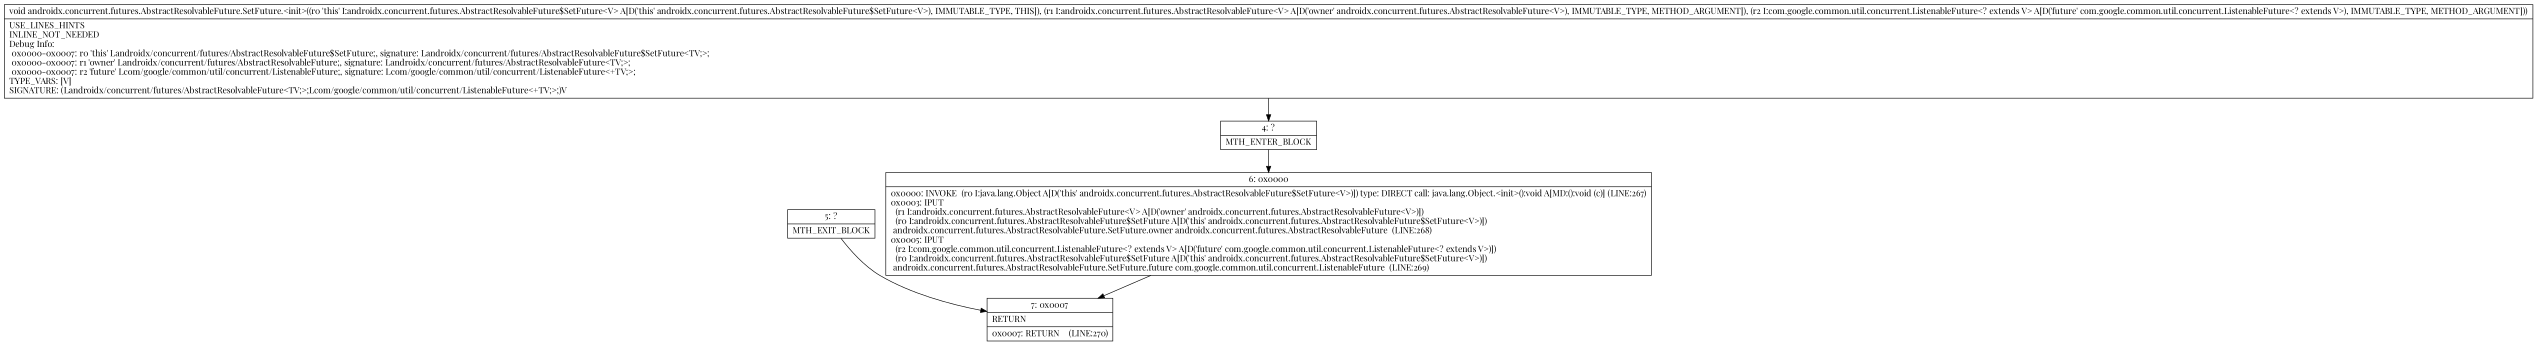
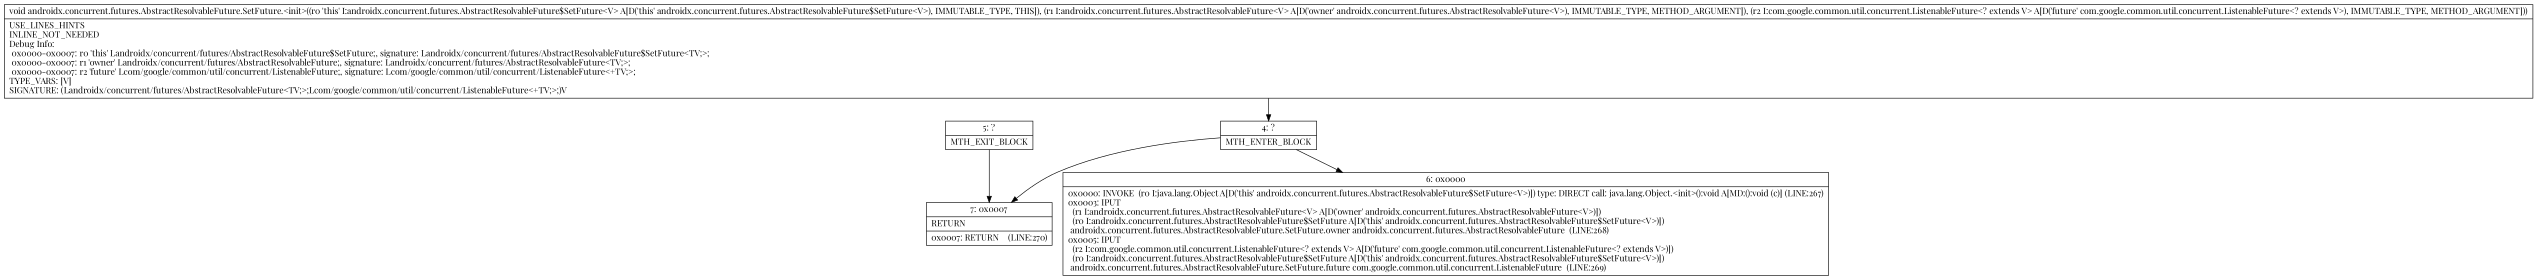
  digraph {
    fontname="Playfair Display"
    node [fontname="Playfair Display" shape=record]
    edge [fontname="Playfair Display"]
    n1 [label="{4\:\ ?|MTH_ENTER_BLOCK\l}"]
    n2 [label="{6\:\ 0x0000|0x0000: INVOKE  (r0 I:java.lang.Object A[D('this' androidx.concurrent.futures.AbstractResolvableFuture$SetFuture\<V\>)]) type: DIRECT call: java.lang.Object.\<init\>():void A[MD:():void (c)] (LINE:267)\l0x0003: IPUT  \l  (r1 I:androidx.concurrent.futures.AbstractResolvableFuture\<V\> A[D('owner' androidx.concurrent.futures.AbstractResolvableFuture\<V\>)])\l  (r0 I:androidx.concurrent.futures.AbstractResolvableFuture$SetFuture A[D('this' androidx.concurrent.futures.AbstractResolvableFuture$SetFuture\<V\>)])\l androidx.concurrent.futures.AbstractResolvableFuture.SetFuture.owner androidx.concurrent.futures.AbstractResolvableFuture  (LINE:268)\l0x0005: IPUT  \l  (r2 I:com.google.common.util.concurrent.ListenableFuture\<? extends V\> A[D('future' com.google.common.util.concurrent.ListenableFuture\<? extends V\>)])\l  (r0 I:androidx.concurrent.futures.AbstractResolvableFuture$SetFuture A[D('this' androidx.concurrent.futures.AbstractResolvableFuture$SetFuture\<V\>)])\l androidx.concurrent.futures.AbstractResolvableFuture.SetFuture.future com.google.common.util.concurrent.ListenableFuture  (LINE:269)\l}"]
    n3 [label="{7\:\ 0x0007|RETURN\l|0x0007: RETURN    (LINE:270)\l}"]
    n4 [label="{5\:\ ?|MTH_EXIT_BLOCK\l}"]
    n5 [label="{void androidx.concurrent.futures.AbstractResolvableFuture.SetFuture.\<init\>((r0 'this' I:androidx.concurrent.futures.AbstractResolvableFuture$SetFuture\<V\> A[D('this' androidx.concurrent.futures.AbstractResolvableFuture$SetFuture\<V\>), IMMUTABLE_TYPE, THIS]), (r1 I:androidx.concurrent.futures.AbstractResolvableFuture\<V\> A[D('owner' androidx.concurrent.futures.AbstractResolvableFuture\<V\>), IMMUTABLE_TYPE, METHOD_ARGUMENT]), (r2 I:com.google.common.util.concurrent.ListenableFuture\<? extends V\> A[D('future' com.google.common.util.concurrent.ListenableFuture\<? extends V\>), IMMUTABLE_TYPE, METHOD_ARGUMENT]))  | USE_LINES_HINTS\lINLINE_NOT_NEEDED\lDebug Info:\l  0x0000\-0x0007: r0 'this' Landroidx\/concurrent\/futures\/AbstractResolvableFuture$SetFuture;, signature: Landroidx\/concurrent\/futures\/AbstractResolvableFuture$SetFuture\<TV;\>;\l  0x0000\-0x0007: r1 'owner' Landroidx\/concurrent\/futures\/AbstractResolvableFuture;, signature: Landroidx\/concurrent\/futures\/AbstractResolvableFuture\<TV;\>;\l  0x0000\-0x0007: r2 'future' Lcom\/google\/common\/util\/concurrent\/ListenableFuture;, signature: Lcom\/google\/common\/util\/concurrent\/ListenableFuture\<+TV;\>;\lTYPE_VARS: [V]\lSIGNATURE: (Landroidx\/concurrent\/futures\/AbstractResolvableFuture\<TV;\>;Lcom\/google\/common\/util\/concurrent\/ListenableFuture\<+TV;\>;)V\l}"]
    n1 -> n2
-   n2 -> n3
+   n1 -> n3
    n4 -> n3
    n5 -> n1
  }
